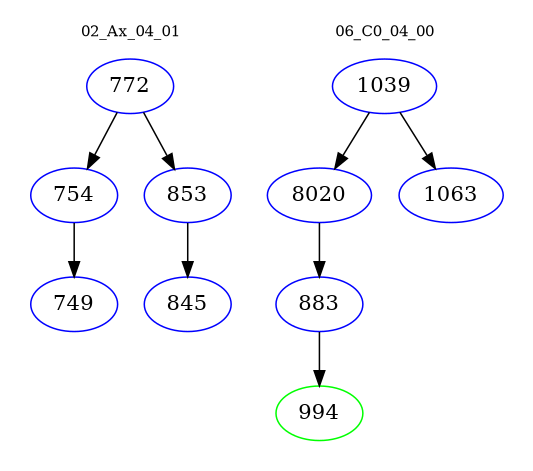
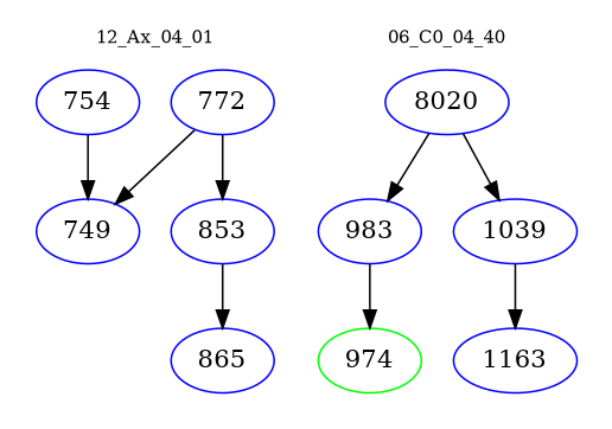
  digraph {
    node [color=blue]
    edge [color=black]
    n1 [label=772]
    n2 [label=754]
    n3 [label=853]
    n4 [label=749]
-   n5 [label=845]
+   n5 [label=865]
    n6 [label=8020]
-   n7 [label=883]
+   n7 [label=983]
    n8 [label=1039]
-   n9 [color=green label=994]
-   n10 [label=1063]
+   n9 [color=green label=974]
+   n10 [label=1163]
    subgraph cluster_1 {
      color=white
      fontsize=10
-     label="02_Ax_04_01"
+     label="12_Ax_04_01"
      n1
      n2
      n3
      n4
      n5
    }
    subgraph cluster_2 {
      color=white
      fontsize=10
-     label="06_C0_04_00"
+     label="06_C0_04_40"
      n6
      n7
      n8
      n9
      n10
    }
-   n1 -> n2
+   n1 -> n4
    n1 -> n3
    n2 -> n4
    n3 -> n5
    n6 -> n7
-   n8 -> n6
+   n6 -> n8
    n7 -> n9
    n8 -> n10
  }
